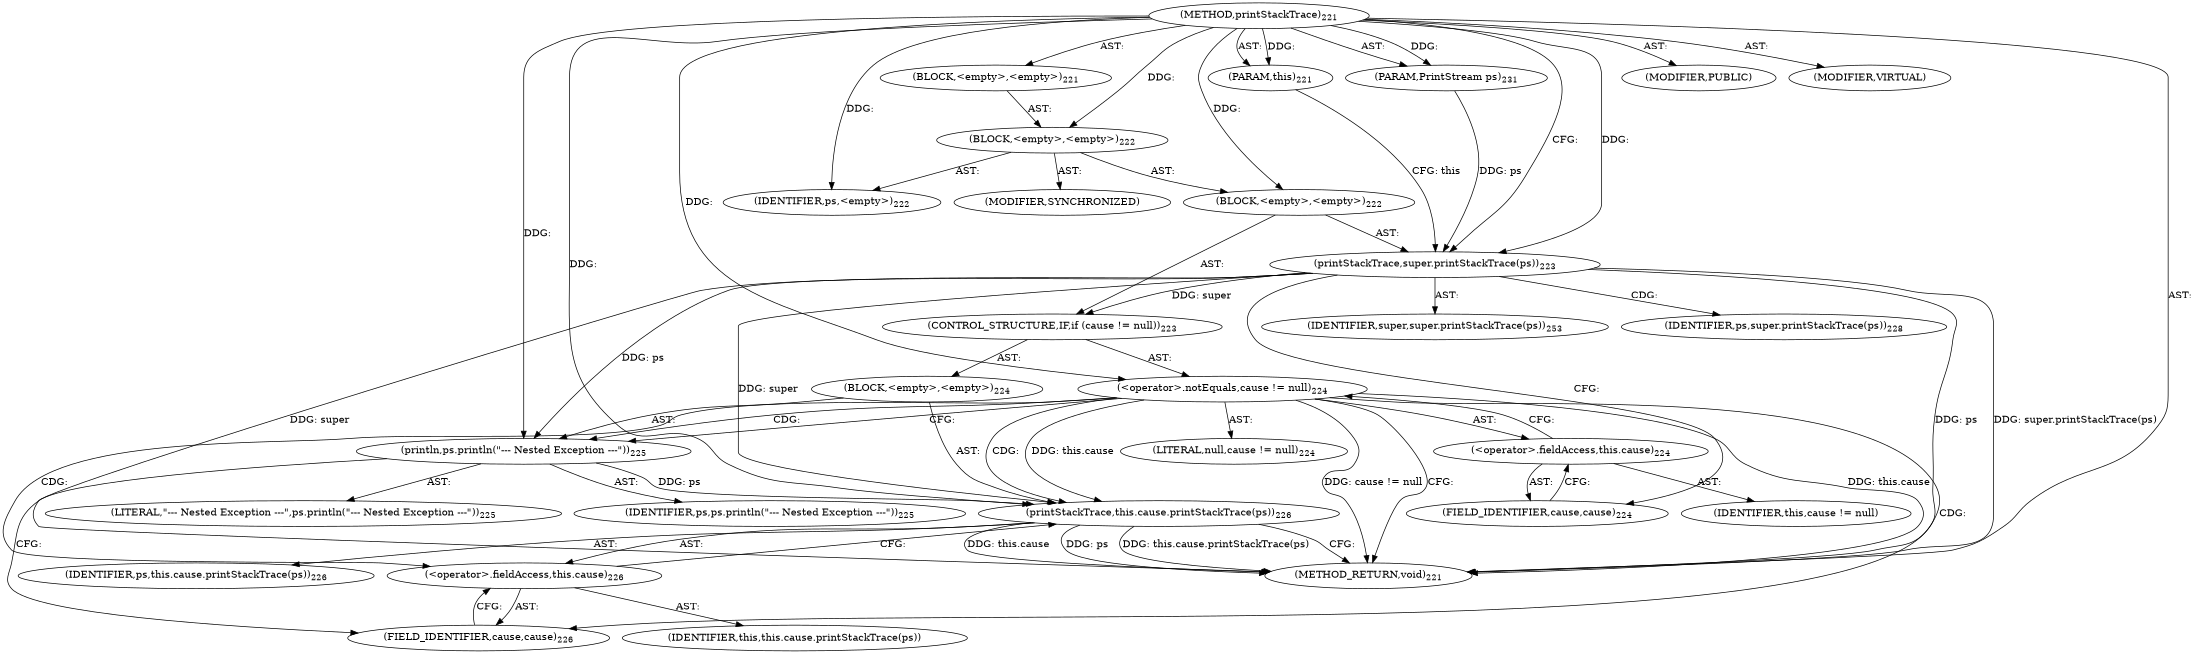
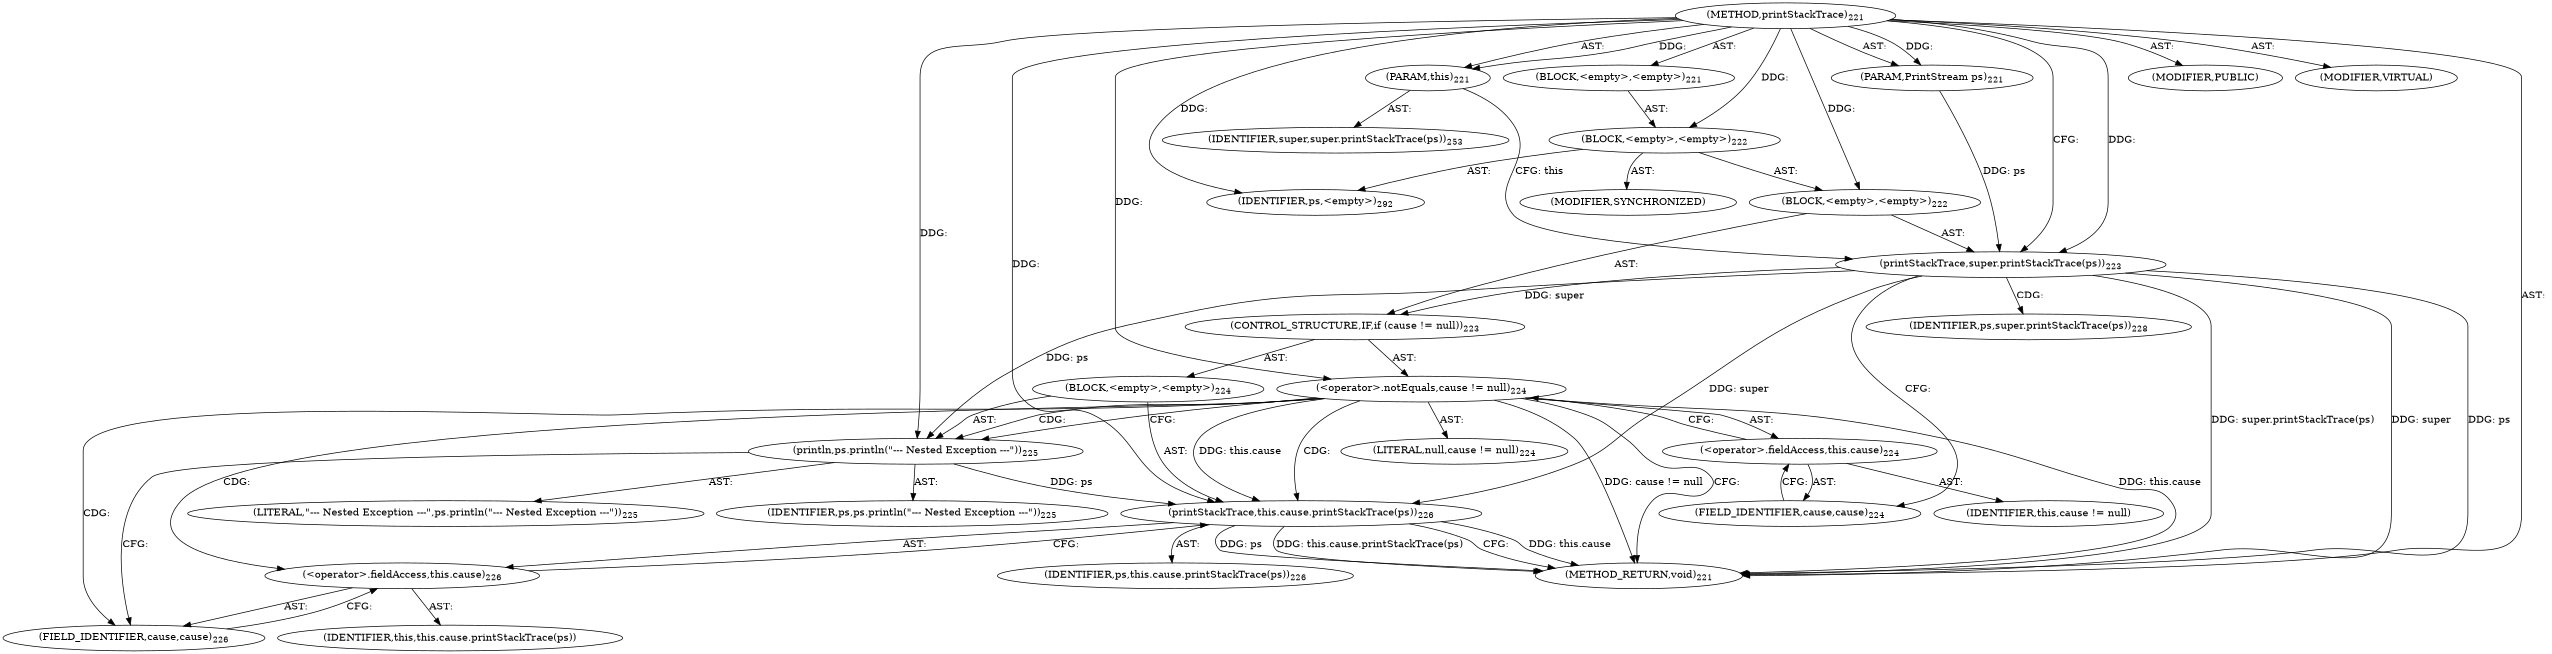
  digraph {
    n1 [label=<(METHOD,printStackTrace)<SUB>221</SUB>>]
    n2 [label=<(PARAM,this)<SUB>221</SUB>>]
-   n3 [label=<(PARAM,PrintStream ps)<SUB>231</SUB>>]
+   n3 [label=<(PARAM,PrintStream ps)<SUB>221</SUB>>]
    n4 [label=<(BLOCK,&lt;empty&gt;,&lt;empty&gt;)<SUB>221</SUB>>]
    n5 [label=<(BLOCK,&lt;empty&gt;,&lt;empty&gt;)<SUB>222</SUB>>]
-   n6 [label=<(IDENTIFIER,ps,&lt;empty&gt;)<SUB>222</SUB>>]
+   n6 [label=<(IDENTIFIER,ps,&lt;empty&gt;)<SUB>292</SUB>>]
    n7 [label=<(BLOCK,&lt;empty&gt;,&lt;empty&gt;)<SUB>222</SUB>>]
    n8 [label=<(printStackTrace,super.printStackTrace(ps))<SUB>223</SUB>>]
    n9 [label=<(&lt;operator&gt;.notEquals,cause != null)<SUB>224</SUB>>]
    n10 [label=<(println,ps.println(&quot;--- Nested Exception ---&quot;))<SUB>225</SUB>>]
    n11 [label=<(printStackTrace,this.cause.printStackTrace(ps))<SUB>226</SUB>>]
    n12 [label=<(MODIFIER,PUBLIC)>]
    n13 [label=<(MODIFIER,VIRTUAL)>]
    n14 [label=<(METHOD_RETURN,void)<SUB>221</SUB>>]
    n15 [label=<(MODIFIER,SYNCHRONIZED)>]
    n16 [label=<(CONTROL_STRUCTURE,IF,if (cause != null))<SUB>223</SUB>>]
    n17 [label=<(IDENTIFIER,super,super.printStackTrace(ps))<SUB>253</SUB>>]
    n18 [label=<(IDENTIFIER,ps,super.printStackTrace(ps))<SUB>228</SUB>>]
    n19 [label=<(FIELD_IDENTIFIER,cause,cause)<SUB>224</SUB>>]
    n20 [label=<(&lt;operator&gt;.fieldAccess,this.cause)<SUB>224</SUB>>]
    n21 [label=<(LITERAL,null,cause != null)<SUB>224</SUB>>]
    n22 [label=<(&lt;operator&gt;.fieldAccess,this.cause)<SUB>226</SUB>>]
    n23 [label=<(FIELD_IDENTIFIER,cause,cause)<SUB>226</SUB>>]
    n24 [label=<(IDENTIFIER,ps,ps.println(&quot;--- Nested Exception ---&quot;))<SUB>225</SUB>>]
    n25 [label=<(LITERAL,&quot;--- Nested Exception ---&quot;,ps.println(&quot;--- Nested Exception ---&quot;))<SUB>225</SUB>>]
    n26 [label=<(IDENTIFIER,ps,this.cause.printStackTrace(ps))<SUB>226</SUB>>]
    n27 [label=<(BLOCK,&lt;empty&gt;,&lt;empty&gt;)<SUB>224</SUB>>]
    n28 [label=<(IDENTIFIER,this,cause != null)>]
    n29 [label=<(IDENTIFIER,this,this.cause.printStackTrace(ps))>]
    n1 -> n2 [label="AST: "]
    n1 -> n2 [label="DDG: "]
    n1 -> n3 [label="AST: "]
    n1 -> n3 [label="DDG: "]
    n1 -> n4 [label="AST: "]
    n1 -> n5 [label="DDG: "]
    n1 -> n6 [label="DDG: "]
    n1 -> n7 [label="DDG: "]
    n1 -> n8 [label="CFG: "]
    n1 -> n8 [label="DDG: "]
    n1 -> n9 [label="DDG: "]
    n1 -> n10 [label="DDG: "]
    n1 -> n11 [label="DDG: "]
    n1 -> n12 [label="AST: "]
    n1 -> n13 [label="AST: "]
    n1 -> n14 [label="AST: "]
    n2 -> n8 [label="CFG: this"]
    n3 -> n8 [label="DDG: ps"]
    n4 -> n5 [label="AST: "]
    n5 -> n6 [label="AST: "]
    n5 -> n7 [label="AST: "]
    n5 -> n15 [label="AST: "]
    n7 -> n8 [label="AST: "]
    n7 -> n16 [label="AST: "]
    n8 -> n10 [label="DDG: ps"]
    n8 -> n11 [label="DDG: super"]
    n8 -> n14 [label="DDG: super"]
    n8 -> n14 [label="DDG: ps"]
    n8 -> n14 [label="DDG: super.printStackTrace(ps)"]
    n8 -> n16 [label="DDG: super"]
-   n8 -> n17 [label="AST: "]
+   n2 -> n17 [label="AST: "]
    n8 -> n18 [label="CDG: "]
    n8 -> n19 [label="CFG: "]
    n9 -> n10 [label="CFG: "]
    n9 -> n10 [label="CDG: "]
    n9 -> n11 [label="DDG: this.cause"]
    n9 -> n11 [label="CDG: "]
    n9 -> n14 [label="CFG: "]
    n9 -> n14 [label="DDG: this.cause"]
    n9 -> n14 [label="DDG: cause != null"]
    n9 -> n20 [label="AST: "]
    n9 -> n21 [label="AST: "]
    n9 -> n22 [label="CDG: "]
    n9 -> n23 [label="CDG: "]
    n10 -> n11 [label="DDG: ps"]
    n10 -> n23 [label="CFG: "]
    n10 -> n24 [label="AST: "]
    n10 -> n25 [label="AST: "]
    n11 -> n14 [label="CFG: "]
    n11 -> n14 [label="DDG: this.cause"]
    n11 -> n14 [label="DDG: ps"]
    n11 -> n14 [label="DDG: this.cause.printStackTrace(ps)"]
    n11 -> n22 [label="AST: "]
    n11 -> n26 [label="AST: "]
    n16 -> n9 [label="AST: "]
    n16 -> n27 [label="AST: "]
    n19 -> n20 [label="CFG: "]
    n20 -> n9 [label="CFG: "]
    n20 -> n19 [label="AST: "]
    n20 -> n28 [label="AST: "]
    n22 -> n11 [label="CFG: "]
    n22 -> n23 [label="AST: "]
    n22 -> n29 [label="AST: "]
    n23 -> n22 [label="CFG: "]
    n27 -> n10 [label="AST: "]
    n27 -> n11 [label="AST: "]
  }
